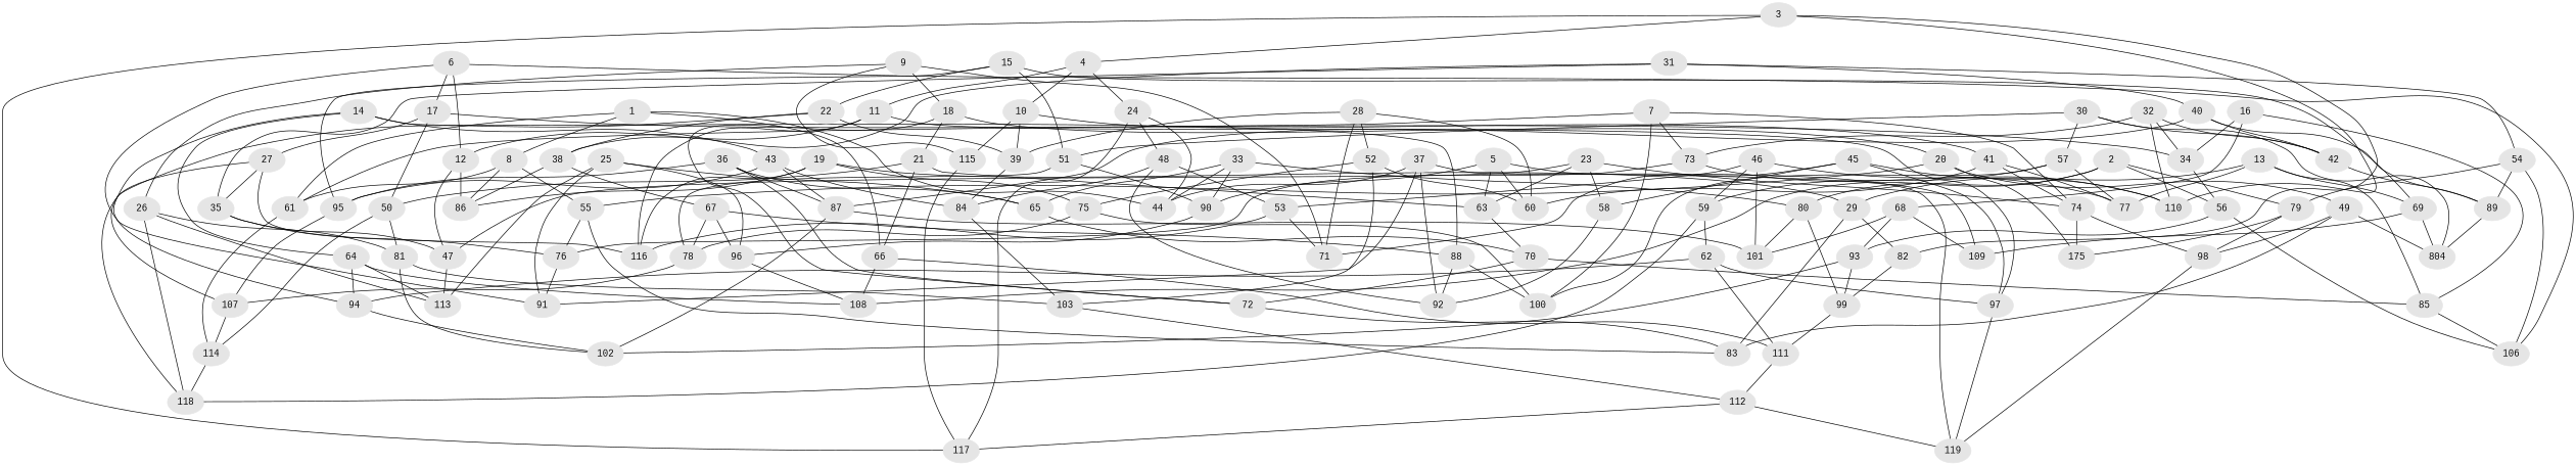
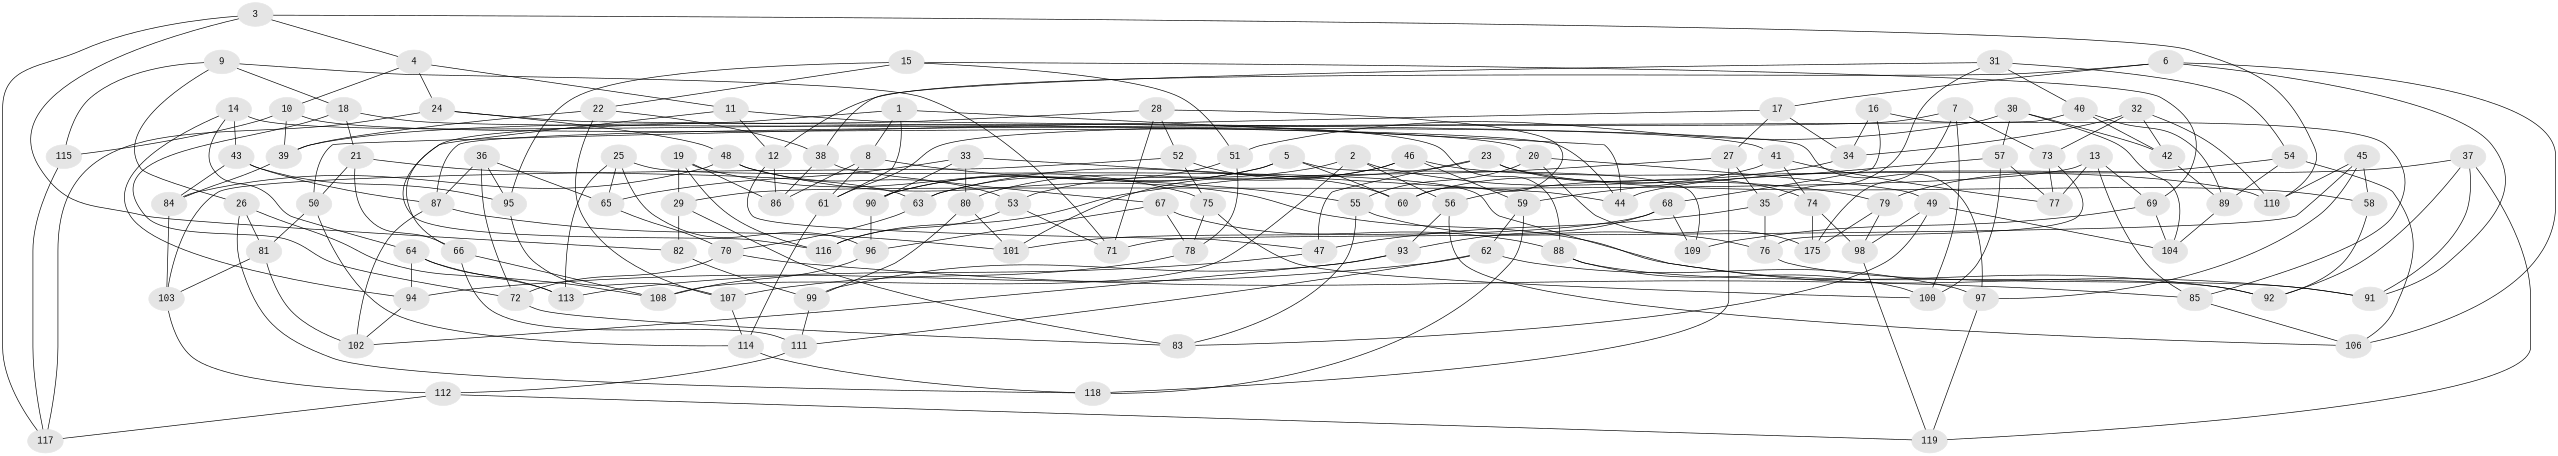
  graph {
    fontname="Liberation Mono"
    node [color=gray90 fontname="Liberation Mono" style=filled]
    edge [fontname="Liberation Mono"]
    1
    8
    44
    61
    66
    55
    86
    114
    108
    111
    2
    56
    79
    80
    106
    93
    n17 [label=175]
    98
    101
    99
    3
    4
    82
    110
    117
    10
    11
    24
    115
    39
    41
    12
    97
    116
    48
    5
    60
    63
    90
    109
    70
    96
    6
    17
    91
    47
    34
    27
    50
    7
    73
    100
    77
    76
    83
    9
    18
    26
    71
    20
    21
    72
    113
    81
    118
    84
    74
    119
    13
    29
    69
    85
-   104 [label=804]
+   104
    14
    43
    64
    88
    94
    95
    87
    92
    102
    15
    22
    51
    38
    107
    78
    16
    68
    35
    49
    19
    75
    67
    23
    58
    53
    25
    65
    103
    28
    52
    30
    42
    57
    89
    59
    31
    40
    54
    32
    33
    36
    37
    45
    46
    62
    112
    1 -- 8
    1 -- 44
    1 -- 61
    1 -- 66
    8 -- 61
    8 -- 55
    8 -- 86
    61 -- 114
    66 -- 108
    66 -- 111
    55 -- 76
    55 -- 83
    114 -- 118
    111 -- 112
    2 -- 108
    2 -- 56
    2 -- 79
    2 -- 80
    56 -- 106
    56 -- 93
    79 -- n17
    79 -- 98
    80 -- 101
    80 -- 99
    93 -- 99
    93 -- 102
    98 -- 119
    99 -- 111
    3 -- 4
    3 -- 82
    3 -- 110
    3 -- 117
    4 -- 10
    4 -- 11
    4 -- 24
    82 -- 99
    10 -- 115
    10 -- 39
    10 -- 41
    11 -- 12
    11 -- 97
    11 -- 116
    24 -- 44
    24 -- 117
    24 -- 48
    115 -- 117
    39 -- 84
    41 -- 60
    41 -- 77
    41 -- 74
    12 -- 86
    12 -- 47
    97 -- 119
    48 -- 84
    48 -- 92
    48 -- 53
    5 -- 60
    5 -- 63
    5 -- 90
    5 -- 109
    63 -- 70
    90 -- 96
    70 -- 72
    70 -- 85
    96 -- 108
    6 -- 106
    6 -- 12
    6 -- 17
    6 -- 91
    17 -- 34
    17 -- 27
    17 -- 50
    47 -- 113
    34 -- 56
    27 -- 116
    27 -- 118
    27 -- 35
    50 -- 114
    50 -- 81
    7 -- 61
-   7 -- 74
+   7 -- n17
    7 -- 73
    7 -- 100
    73 -- 77
    73 -- 76
    76 -- 91
    9 -- 115
    9 -- 18
    9 -- 26
    9 -- 71
    18 -- 20
    18 -- 21
    18 -- 72
    26 -- 113
    26 -- 81
    26 -- 118
    20 -- 55
    20 -- n17
    20 -- 49
    21 -- 66
    21 -- 63
    21 -- 50
    72 -- 83
    81 -- 102
    81 -- 103
    84 -- 103
    74 -- n17
    74 -- 98
    13 -- 77
    13 -- 29
    13 -- 69
    13 -- 85
    29 -- 82
    29 -- 83
    69 -- 109
    69 -- 104
    85 -- 106
    14 -- 43
    14 -- 64
    14 -- 88
    14 -- 94
    43 -- 84
    43 -- 95
    43 -- 87
    64 -- 108
    64 -- 113
    64 -- 94
    88 -- 100
    88 -- 92
    94 -- 102
    95 -- 107
    87 -- 101
    87 -- 102
    15 -- 69
    15 -- 95
    15 -- 22
    15 -- 51
    22 -- 39
    22 -- 38
    22 -- 107
    51 -- 90
    51 -- 78
    38 -- 86
    38 -- 67
    107 -- 114
    78 -- 107
    16 -- 34
    16 -- 85
    16 -- 68
    68 -- 93
    68 -- 101
    68 -- 109
    35 -- 47
    35 -- 76
    49 -- 98
    49 -- 83
    49 -- 104
    19 -- 86
    19 -- 116
    19 -- 29
    19 -- 75
    75 -- 100
    75 -- 78
    67 -- 96
    67 -- 88
    67 -- 78
    23 -- 63
    23 -- 47
    23 -- 74
    23 -- 58
    58 -- 92
    53 -- 116
    53 -- 71
    25 -- 96
    25 -- 91
    25 -- 113
    25 -- 65
    65 -- 70
    103 -- 112
    28 -- 39
    28 -- 60
    28 -- 71
    28 -- 52
    52 -- 60
    52 -- 75
    52 -- 103
    30 -- 104
    30 -- 51
    30 -- 42
    30 -- 57
    42 -- 89
    57 -- 100
    57 -- 77
    57 -- 59
    89 -- 104
    59 -- 118
    59 -- 62
    31 -- 38
    31 -- 35
    31 -- 40
    31 -- 54
    40 -- 87
    40 -- 42
    40 -- 89
    54 -- 79
    54 -- 106
    54 -- 89
    32 -- 110
    32 -- 34
    32 -- 73
    32 -- 42
    33 -- 44
    33 -- 80
    33 -- 90
    33 -- 65
    36 -- 72
    36 -- 95
    36 -- 87
    36 -- 65
    37 -- 44
    37 -- 91
    37 -- 119
    37 -- 92
    45 -- 110
    45 -- 97
    45 -- 71
    45 -- 58
    46 -- 101
    46 -- 110
    46 -- 53
    46 -- 59
    62 -- 111
    62 -- 97
    62 -- 94
    112 -- 117
    112 -- 119
  }
